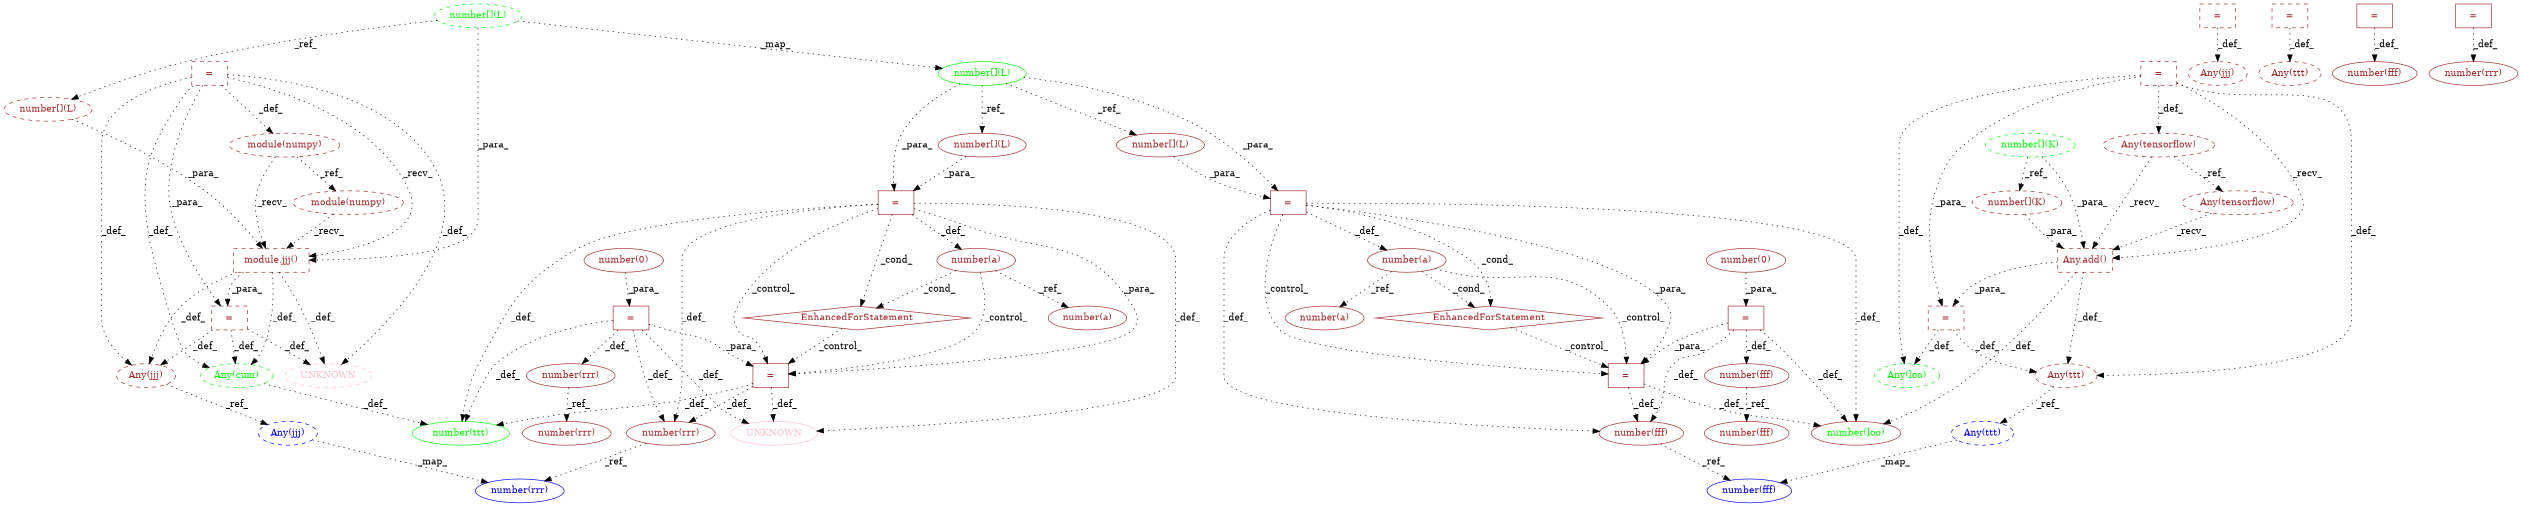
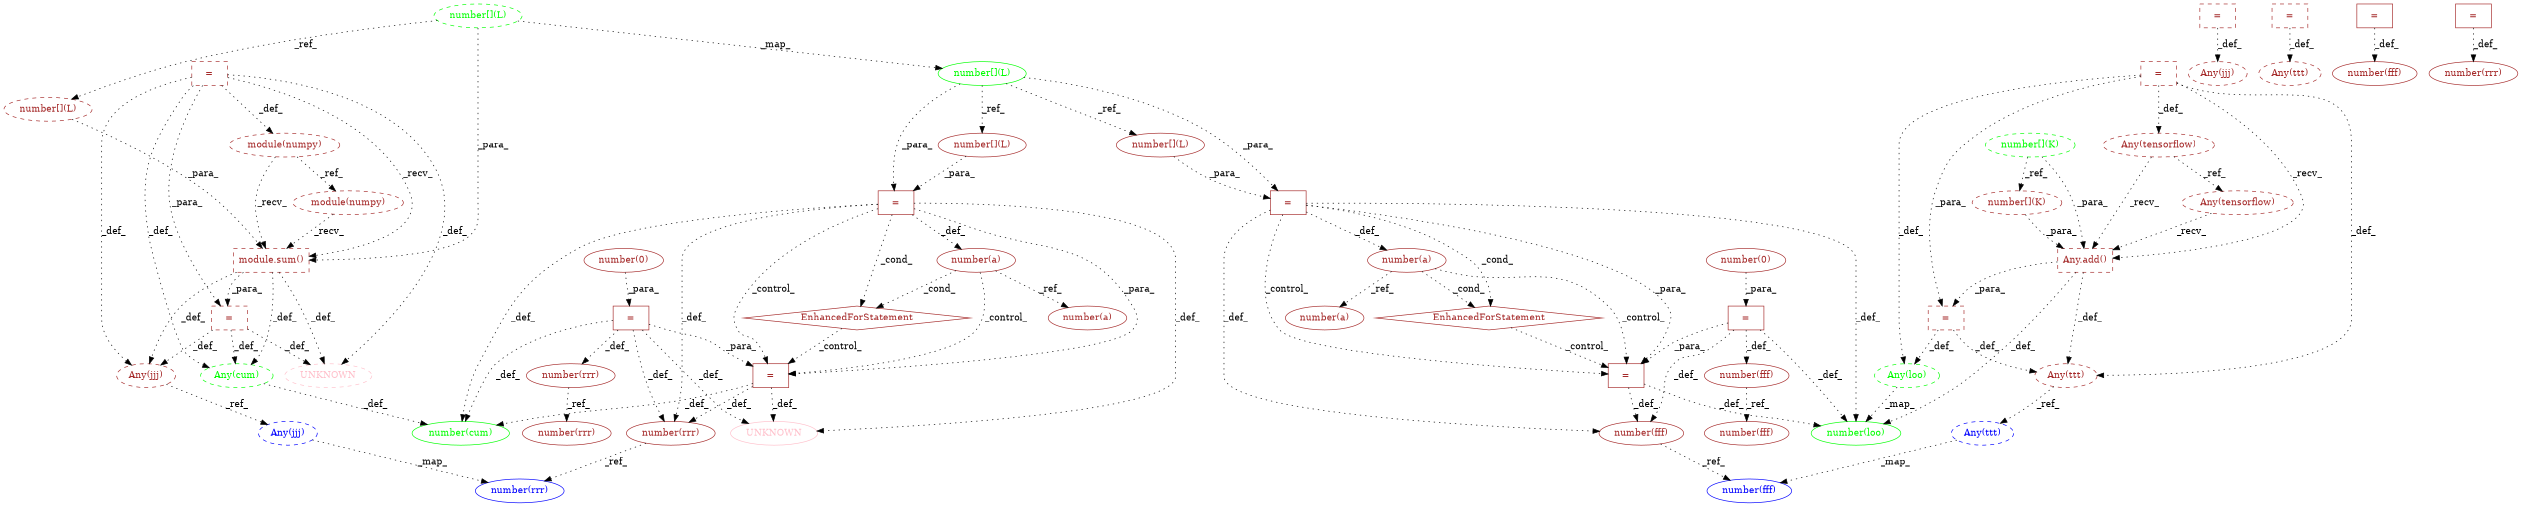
  digraph {
    node [color=brown fontcolor=brown shape=ellipse style=solid]
    edge [style=dotted]
    n1 [color=blue fontcolor=blue label="Any(jjj)" style=dashed]
    n2 [color=blue fontcolor=blue label="number(rrr)"]
    n3 [label="=" shape=box style=dashed]
    n4 [color=green fontcolor=green label="Any(cum)" style=dashed]
    n5 [label="module(numpy)" style=dashed]
    n6 [label="=" shape=box style=dashed]
    n7 [color=pink fontcolor=pink label=UNKNOWN style=dashed]
    n8 [label="Any(jjj)" style=dashed]
-   n9 [label="module.jjj()" shape=box style=dashed]
-   n10 [color=green fontcolor=green label="number(ttt)"]
+   n9 [label="module.sum()" shape=box style=dashed]
+   n10 [color=green fontcolor=green label="number(cum)"]
    n11 [label="module(numpy)" style=dashed]
    n12 [label="number(fff)"]
    n13 [color=blue fontcolor=blue label="number(fff)"]
-   n14 [fontcolor=green label="number(loo)"]
+   n14 [color=green fontcolor=green label="number(loo)"]
    n15 [label="=" shape=box]
    n16 [color=pink fontcolor=pink label=UNKNOWN]
    n17 [label="=" shape=box]
    n18 [label="number(rrr)"]
    n19 [label="number(rrr)"]
    n20 [label="number(rrr)"]
    n21 [color=green fontcolor=green label="number[](L)"]
    n22 [label="=" shape=box]
    n23 [label="=" shape=box]
    n24 [label="number[](L)"]
    n25 [label="number[](L)"]
    n26 [label=EnhancedForStatement shape=diamond]
    n27 [label="number(a)"]
    n28 [label=EnhancedForStatement shape=diamond]
    n29 [label="=" shape=box]
    n30 [label="number(a)"]
    n31 [color=green fontcolor=green label="Any(loo)" style=dashed]
    n32 [label="number(a)"]
    n33 [color=green fontcolor=green label="number[](L)" style=dashed]
    n34 [label="number[](L)" style=dashed]
    n35 [label="number[](K)" style=dashed]
    n36 [label="Any.add()" shape=box style=dashed]
    n37 [label="=" shape=box style=dashed]
    n38 [label="Any(ttt)" style=dashed]
    n39 [label="number(fff)"]
    n40 [label="number(fff)"]
    n41 [color=blue fontcolor=blue label="Any(ttt)" style=dashed]
    n42 [label="=" shape=box]
    n43 [label="Any(jjj)" style=dashed]
    n44 [label="Any(ttt)" style=dashed]
    n45 [color=green fontcolor=green label="number[](K)" style=dashed]
    n46 [label="=" shape=box style=dashed]
    n47 [label="number(fff)"]
    n48 [label="=" shape=box]
    n49 [label="number(rrr)"]
    n50 [label="number(a)"]
    n51 [label="=" shape=box]
    n52 [label="number(0)"]
    n53 [label="=" shape=box style=dashed]
    n54 [label="Any(tensorflow)" style=dashed]
    n55 [label="Any(tensorflow)" style=dashed]
    n56 [label="number(0)"]
    n57 [label="=" shape=box style=dashed]
    n1 -> n2 [label=_map_]
    n3 -> n4 [label=_def_]
    n3 -> n5 [label=_def_]
    n3 -> n6 [label=_para_]
    n3 -> n7 [label=_def_]
    n3 -> n8 [label=_def_]
    n3 -> n9 [label=_recv_]
    n4 -> n10 [label=_def_]
    n5 -> n9 [label=_recv_]
    n5 -> n11 [label=_ref_]
    n6 -> n4 [label=_def_]
    n6 -> n7 [label=_def_]
    n6 -> n8 [label=_def_]
    n8 -> n1 [label=_ref_]
    n9 -> n4 [label=_def_]
    n9 -> n6 [label=_para_]
    n9 -> n7 [label=_def_]
    n9 -> n8 [label=_def_]
    n11 -> n9 [label=_recv_]
    n12 -> n13 [label=_ref_]
    n15 -> n10 [label=_def_]
    n15 -> n16 [label=_def_]
    n15 -> n17 [label=_para_]
    n15 -> n18 [label=_def_]
    n15 -> n19 [label=_def_]
    n17 -> n10 [label=_def_]
    n17 -> n16 [label=_def_]
    n17 -> n19 [label=_def_]
    n18 -> n20 [label=_ref_]
    n19 -> n2 [label=_ref_]
    n21 -> n22 [label=_para_]
    n21 -> n23 [label=_para_]
    n21 -> n24 [label=_ref_]
    n21 -> n25 [label=_ref_]
    n22 -> n10 [label=_def_]
    n22 -> n16 [label=_def_]
    n22 -> n17 [label=_para_]
    n22 -> n17 [label=_control_]
    n22 -> n19 [label=_def_]
    n22 -> n26 [label=_cond_]
    n22 -> n27 [label=_def_]
    n23 -> n12 [label=_def_]
    n23 -> n14 [label=_def_]
    n23 -> n28 [label=_cond_]
    n23 -> n29 [label=_para_]
    n23 -> n29 [label=_control_]
    n23 -> n30 [label=_def_]
    n24 -> n23 [label=_para_]
    n25 -> n22 [label=_para_]
    n26 -> n17 [label=_control_]
    n27 -> n17 [label=_control_]
    n27 -> n26 [label=_cond_]
    n27 -> n32 [label=_ref_]
    n28 -> n29 [label=_control_]
    n29 -> n12 [label=_def_]
    n29 -> n14 [label=_def_]
    n30 -> n28 [label=_cond_]
    n30 -> n29 [label=_control_]
    n30 -> n50 [label=_ref_]
+   n31 -> n14 [label=_map_]
    n33 -> n9 [label=_para_]
    n33 -> n21 [label=_map_]
    n33 -> n34 [label=_ref_]
    n34 -> n9 [label=_para_]
    n35 -> n36 [label=_para_]
    n36 -> n14 [label=_def_]
    n36 -> n37 [label=_para_]
    n36 -> n38 [label=_def_]
    n37 -> n31 [label=_def_]
    n37 -> n38 [label=_def_]
    n38 -> n41 [label=_ref_]
    n39 -> n40 [label=_ref_]
    n41 -> n13 [label=_map_]
    n42 -> n12 [label=_def_]
    n42 -> n14 [label=_def_]
    n42 -> n29 [label=_para_]
    n42 -> n39 [label=_def_]
    n45 -> n35 [label=_ref_]
    n45 -> n36 [label=_para_]
    n46 -> n43 [label=_def_]
    n48 -> n49 [label=_def_]
    n51 -> n47 [label=_def_]
    n52 -> n42 [label=_para_]
    n53 -> n31 [label=_def_]
    n53 -> n36 [label=_recv_]
    n53 -> n37 [label=_para_]
    n53 -> n38 [label=_def_]
    n53 -> n54 [label=_def_]
    n54 -> n36 [label=_recv_]
    n54 -> n55 [label=_ref_]
    n55 -> n36 [label=_recv_]
    n56 -> n15 [label=_para_]
    n57 -> n44 [label=_def_]
  }
